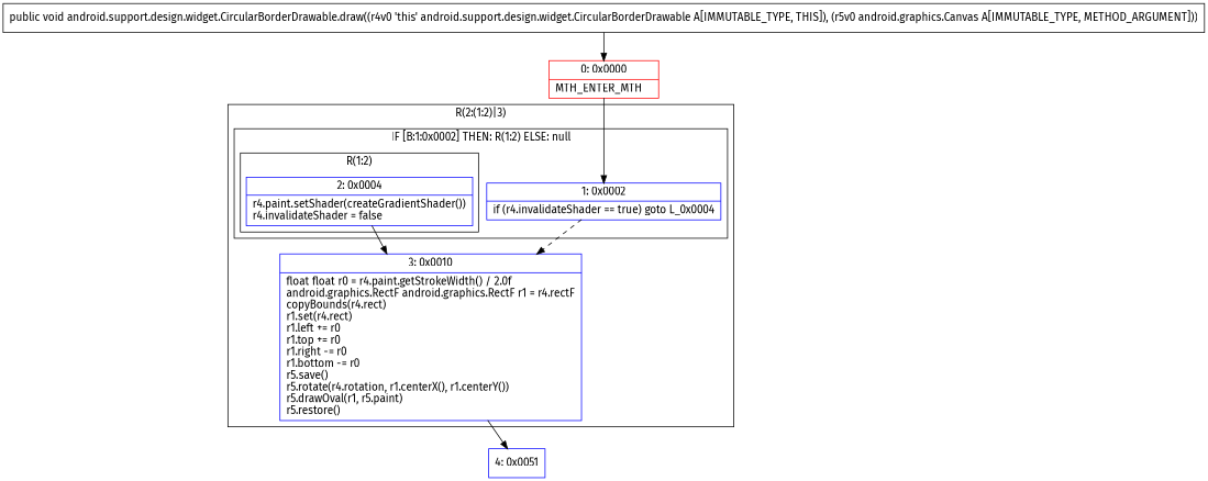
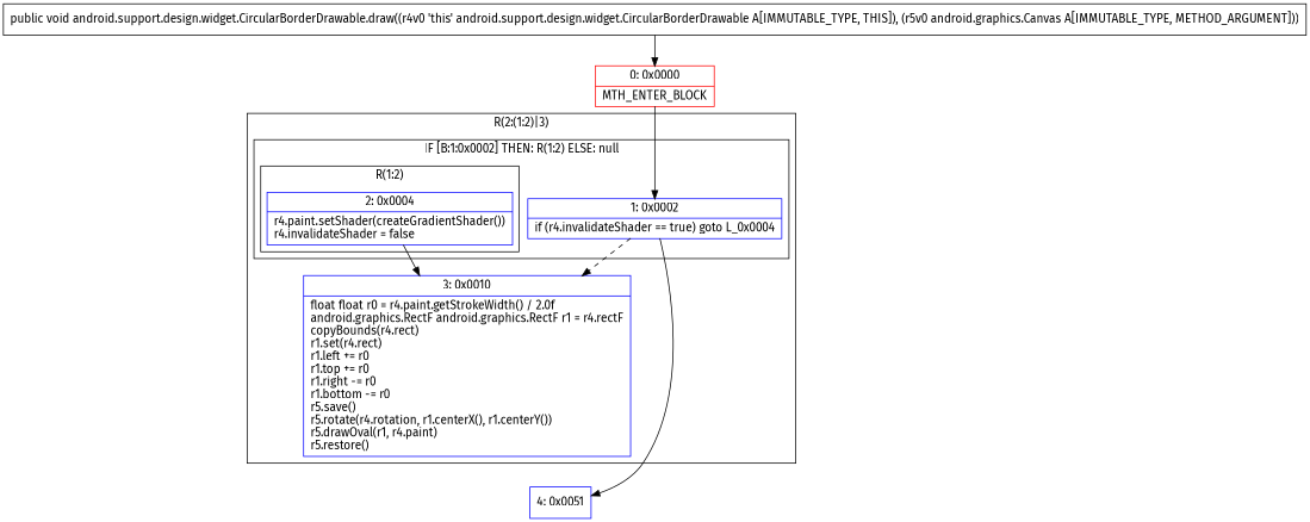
  digraph {
    fontname="Fira Sans"
    node [color=blue fontname="Fira Sans" shape=record]
    edge [fontname="Fira Sans"]
    n1 [label="{2\:\ 0x0004|r4.paint.setShader(createGradientShader())\lr4.invalidateShader = false\l}"]
    n2 [label="{1\:\ 0x0002|if (r4.invalidateShader == true) goto L_0x0004\l}"]
-   n3 [label="{3\:\ 0x0010|float float r0 = r4.paint.getStrokeWidth() \/ 2.0f\landroid.graphics.RectF android.graphics.RectF r1 = r4.rectF\lcopyBounds(r4.rect)\lr1.set(r4.rect)\lr1.left += r0\lr1.top += r0\lr1.right \-= r0\lr1.bottom \-= r0\lr5.save()\lr5.rotate(r4.rotation, r1.centerX(), r1.centerY())\lr5.drawOval(r1, r5.paint)\lr5.restore()\l}"]
+   n3 [label="{3\:\ 0x0010|float float r0 = r4.paint.getStrokeWidth() \/ 2.0f\landroid.graphics.RectF android.graphics.RectF r1 = r4.rectF\lcopyBounds(r4.rect)\lr1.set(r4.rect)\lr1.left += r0\lr1.top += r0\lr1.right \-= r0\lr1.bottom \-= r0\lr5.save()\lr5.rotate(r4.rotation, r1.centerX(), r1.centerY())\lr5.drawOval(r1, r4.paint)\lr5.restore()\l}"]
    n4 [label="{4\:\ 0x0051}"]
-   n5 [color=red label="{0\:\ 0x0000|MTH_ENTER_MTH\l}"]
+   n5 [color=red label="{0\:\ 0x0000|MTH_ENTER_BLOCK\l}"]
    n6 [label="{public void android.support.design.widget.CircularBorderDrawable.draw((r4v0 'this' android.support.design.widget.CircularBorderDrawable A[IMMUTABLE_TYPE, THIS]), (r5v0 android.graphics.Canvas A[IMMUTABLE_TYPE, METHOD_ARGUMENT])) }" color=""]
    subgraph cluster_1 {
      label="R(2:(1:2)|3)"
      n3
      subgraph cluster_2 {
        label="IF [B:1:0x0002] THEN: R(1:2) ELSE: null"
        n2
        subgraph cluster_3 {
          label="R(1:2)"
          n1
        }
      }
    }
    n1 -> n3
    n2 -> n3 [style=dashed]
-   n3 -> n4
+   n2 -> n4
    n5 -> n2
    n6 -> n5
  }
